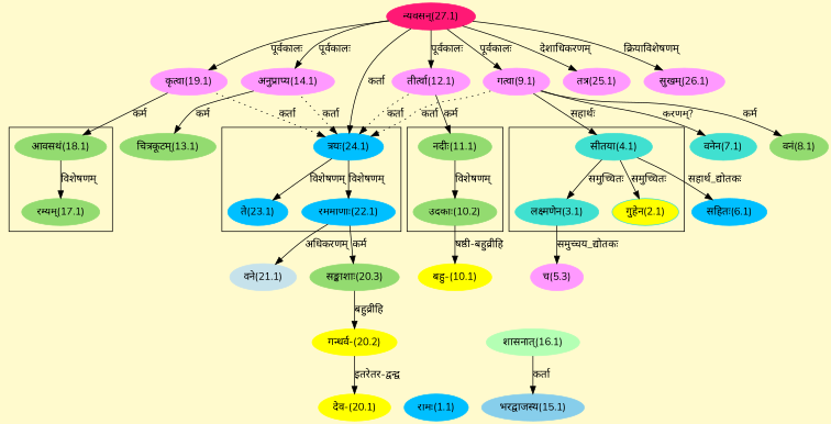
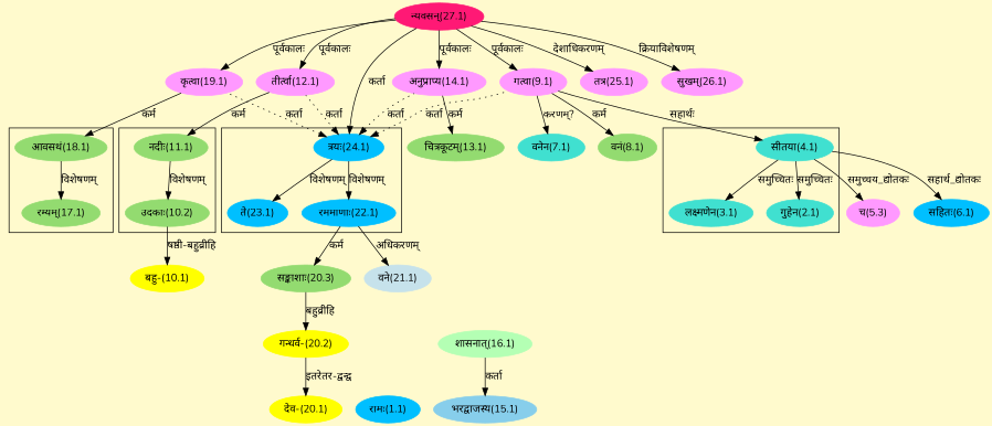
  digraph {
    bgcolor=lemonchiffon1
    compound=true
    fontname=Nunito
    rankdir=BT
    node [color="#93DB70" fontname=Nunito style=filled]
    edge [dir=back fontname=Nunito]
-   n1 [color="#40E0D0" label="गुहेन(2.1)" fillcolor="#FFFF00"]
+   n1 [color="#40E0D0" label="गुहेन(2.1)"]
    n2 [color="#40E0D0" label="सीतया(4.1)"]
    n3 [color="#40E0D0" label="लक्ष्मणेन(3.1)"]
    n4 [label="उदकाः(10.2)"]
    n5 [label="नदीः(11.1)"]
    n6 [label="रम्यम्(17.1)"]
    n7 [label="आवसथं(18.1)"]
    n8 [color="#00BFFF" label="रममाणाः(22.1)"]
    n9 [color="#00BFFF" label="त्रयः(24.1)"]
    n10 [color="#00BFFF" label="ते(23.1)"]
    n11 [color="#FF99FF" label="गत्वा(9.1)"]
    n12 [color="#FF99FF" label="तीर्त्वा(12.1)"]
    n13 [color="#FF99FF" label="कृत्वा(19.1)"]
    n14 [color="#FF1975" label="न्यवसन्(27.1)"]
    n15 [color="#FF99FF" label="अनुप्राप्य(14.1)"]
    n16 [color="#00BFFF" label="रामः(1.1)"]
    n17 [color="#FF99FF" label="च(5.3)"]
    n18 [color="#00BFFF" label="सहितः(6.1)"]
    n19 [color="#40E0D0" label="वनेन(7.1)"]
    n20 [label="वनं(8.1)"]
    n21 [color="#FFFF00" label="बहु-(10.1)"]
    n22 [label="चित्रकूटम्(13.1)"]
    n23 [color="#87CEEB" label="भरद्वाजस्य(15.1)"]
    n24 [color="#B4FFB4" label="शासनात्(16.1)"]
    n25 [color="#FFFF00" label="देव-(20.1)"]
    n26 [color="#FFFF00" label="गन्धर्व-(20.2)"]
    n27 [label="सङ्काशाः(20.3)"]
    n28 [color="#C6E2EB" label="वने(21.1)"]
    n29 [color="#FF99FF" label="तत्र(25.1)"]
    n30 [color="#FF99FF" label="सुखम्(26.1)"]
    subgraph cluster_1 {
      n1
      n2
      n3
    }
    subgraph cluster_2 {
      n4
      n5
    }
    subgraph cluster_3 {
      n6
      n7
    }
    subgraph cluster_4 {
      n8
      n9
      n10
    }
    n1 -> n2 [label="समुच्चितः"]
    n2 -> n11 [label="सहार्थः"]
    n3 -> n2 [label="समुच्चितः"]
    n4 -> n5 [label="विशेषणम्"]
    n5 -> n12 [label="कर्म"]
    n6 -> n7 [label="विशेषणम्"]
    n7 -> n13 [label="कर्म"]
    n8 -> n9 [label="विशेषणम्"]
    n9 -> n11 [label="कर्ता" style=dotted]
    n9 -> n12 [label="कर्ता" style=dotted]
    n9 -> n13 [label="कर्ता" style=dotted]
    n9 -> n14 [label="कर्ता"]
    n9 -> n15 [label="कर्ता" style=dotted]
    n10 -> n9 [label="विशेषणम्"]
    n11 -> n14 [label="पूर्वकालः"]
    n12 -> n14 [label="पूर्वकालः"]
    n13 -> n14 [label="पूर्वकालः"]
    n15 -> n14 [label="पूर्वकालः"]
-   n17 -> n3 [label="समुच्चय_द्योतकः"]
+   n17 -> n2 [label="समुच्चय_द्योतकः"]
    n18 -> n2 [label="सहार्थ_द्योतकः"]
    n19 -> n11 [label="करणम्?"]
    n20 -> n11 [label="कर्म"]
    n21 -> n4 [label="षष्ठी-बहुव्रीहि"]
    n22 -> n15 [label="कर्म"]
    n23 -> n24 [label="कर्ता"]
    n25 -> n26 [label="इतरेतर-द्वन्द्व"]
    n26 -> n27 [label="बहुव्रीहि"]
    n27 -> n8 [label="कर्म"]
    n28 -> n8 [label="अधिकरणम्"]
    n29 -> n14 [label="देशाधिकरणम्"]
    n30 -> n14 [label="क्रियाविशेषणम्"]
  }
